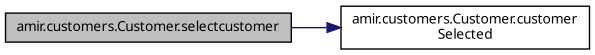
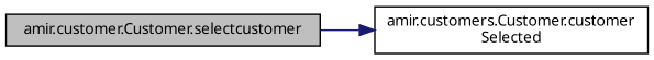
  digraph {
    rankdir=LR
    node [color=black fontname="FreeSans.ttf" fontsize=10 shape=record style=filled]
-   n1 [fillcolor=grey75 fontcolor=black height=0.2 label="amir.customers.Customer.selectcustomer" width=0.4]
+   n1 [fillcolor=grey75 fontcolor=black height=0.2 label="amir.customer.Customer.selectcustomer" width=0.4]
    n2 [fillcolor=white height=0.2 label="amir.customers.Customer.customer\lSelected" width=0.4]
    n1 -> n2 [color=midnightblue fontname="FreeSans.ttf" fontsize=10 labelfontname="FreeSans.ttf" labelfontsize=10 style=solid]
  }
